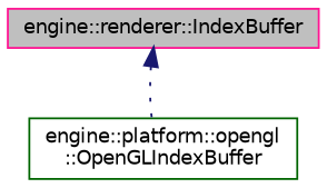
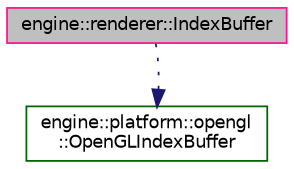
  digraph {
    node [fontname=Helvetica fontsize=10 shape=record style=filled]
    n1 [color=deeppink fillcolor=grey75 fontcolor=black height=0.2 label="engine::renderer::IndexBuffer" width=0.4]
    n2 [color=darkgreen fillcolor=white height=0.2 label="engine::platform::opengl\l::OpenGLIndexBuffer" width=0.4]
-   n1 -> n2 [color=midnightblue dir=back fontname=Helvetica fontsize=10 labelfontname=Helvetica labelfontsize=10 style=dotted]
+   n2 -> n1 [color=midnightblue dir=back fontname=Helvetica fontsize=10 labelfontname=Helvetica labelfontsize=10 style=dotted]
  }
